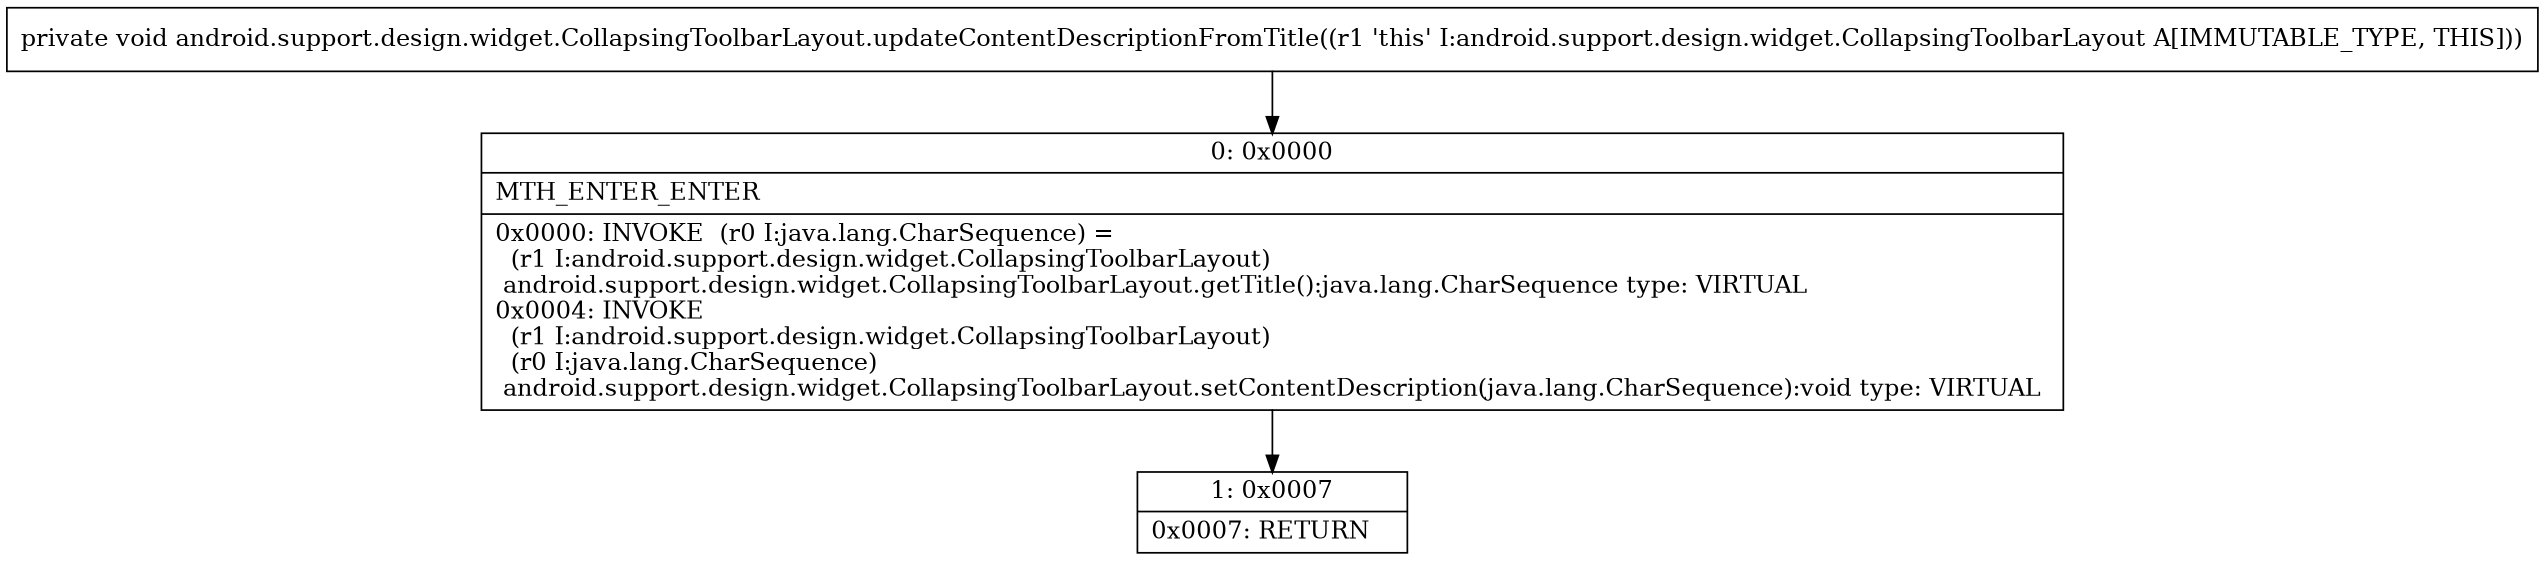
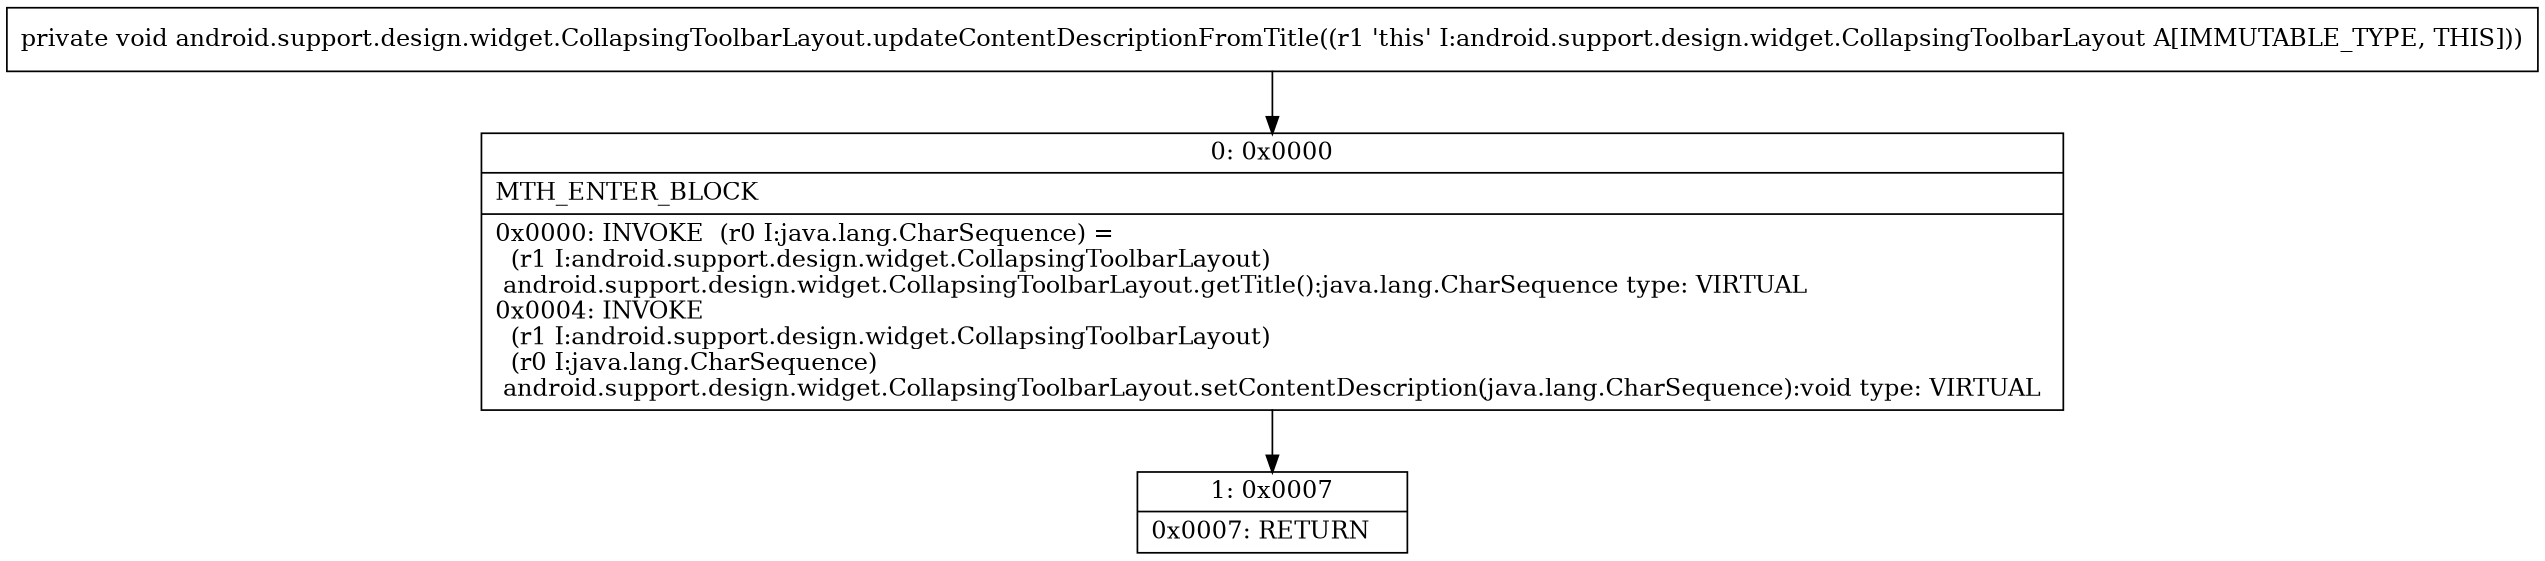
  digraph {
    node [shape=record]
-   n1 [label="{0\:\ 0x0000|MTH_ENTER_ENTER\l|0x0000: INVOKE  (r0 I:java.lang.CharSequence) = \l  (r1 I:android.support.design.widget.CollapsingToolbarLayout)\l android.support.design.widget.CollapsingToolbarLayout.getTitle():java.lang.CharSequence type: VIRTUAL \l0x0004: INVOKE  \l  (r1 I:android.support.design.widget.CollapsingToolbarLayout)\l  (r0 I:java.lang.CharSequence)\l android.support.design.widget.CollapsingToolbarLayout.setContentDescription(java.lang.CharSequence):void type: VIRTUAL \l}"]
+   n1 [label="{0\:\ 0x0000|MTH_ENTER_BLOCK\l|0x0000: INVOKE  (r0 I:java.lang.CharSequence) = \l  (r1 I:android.support.design.widget.CollapsingToolbarLayout)\l android.support.design.widget.CollapsingToolbarLayout.getTitle():java.lang.CharSequence type: VIRTUAL \l0x0004: INVOKE  \l  (r1 I:android.support.design.widget.CollapsingToolbarLayout)\l  (r0 I:java.lang.CharSequence)\l android.support.design.widget.CollapsingToolbarLayout.setContentDescription(java.lang.CharSequence):void type: VIRTUAL \l}"]
    n2 [label="{1\:\ 0x0007|0x0007: RETURN   \l}"]
    n3 [label="{private void android.support.design.widget.CollapsingToolbarLayout.updateContentDescriptionFromTitle((r1 'this' I:android.support.design.widget.CollapsingToolbarLayout A[IMMUTABLE_TYPE, THIS])) }"]
    n1 -> n2
    n3 -> n1
  }
